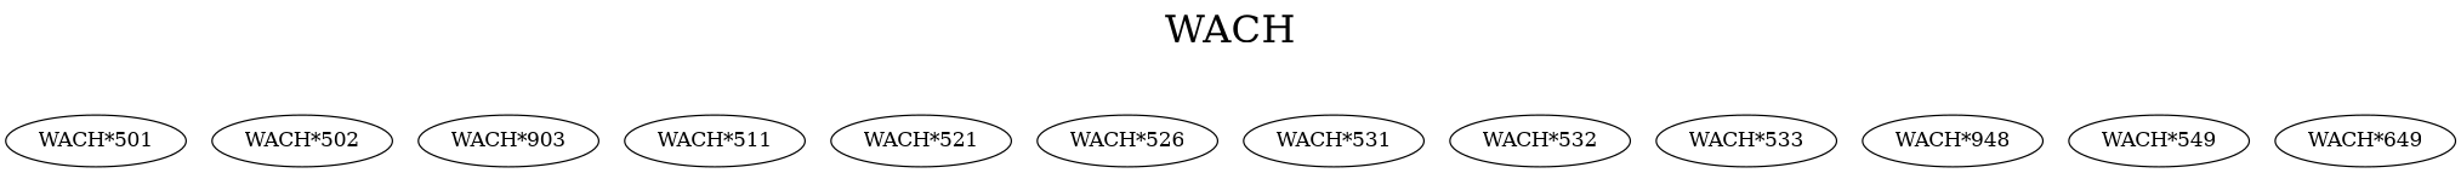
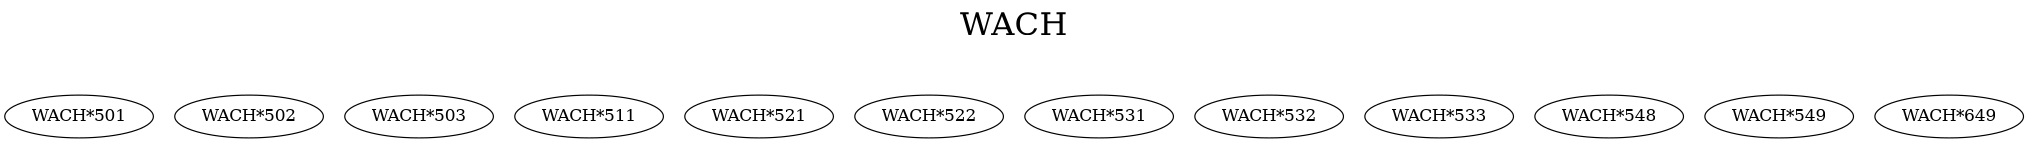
  digraph {
    fontsize=27
    label=WACH
    labelloc=t
    "WACH*501"
    "WACH*502"
-   "WACH*503" [label="WACH*903"]
+   "WACH*503"
    "WACH*511"
    "WACH*521"
-   "WACH*522" [label="WACH*526"]
+   "WACH*522"
    "WACH*531"
    "WACH*532"
    "WACH*533"
-   "WACH*548" [label="WACH*948"]
+   "WACH*548"
    "WACH*549"
    "WACH*649"
  }
